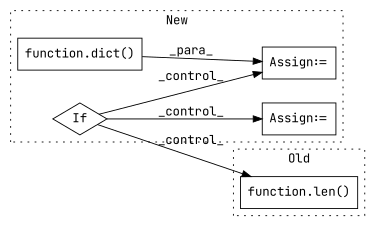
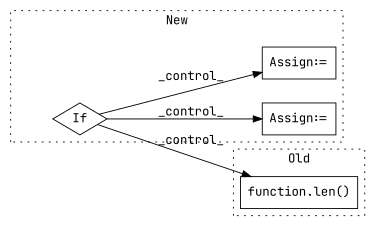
  digraph {
    fontname="JetBrains Mono"
    rankdir=LR
    node [a=75 fontname="JetBrains Mono" l=3 shape=box]
    edge [fontname="JetBrains Mono"]
-   n1 [l=11 label="function.dict()" s=2631]
    n2 [a=68 label="Assign:=" s=2628]
    n3 [a=96 label=If s=2596 shape=diamond]
    n4 [a=68 label="Assign:=" s=2664]
    n5 [l="4,1" label="function.len()" s="1711,1730"]
    subgraph cluster_1 {
      label=New
      style=dotted
-     n1
      n2
      n3
      n4
    }
    subgraph cluster_2 {
      label=Old
      style=dotted
      n5
    }
-   n1 -> n2 [label=_para_]
    n3 -> n2 [label=_control_]
    n3 -> n4 [label=_control_]
    n3 -> n5 [label=_control_]
  }
